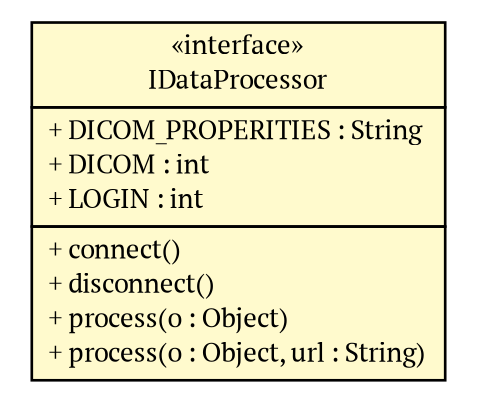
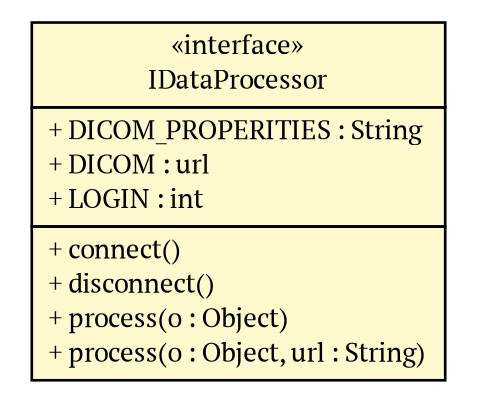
  digraph {
    fontname="PT Serif"
-   n1 [fontcolor=black fontname="PT Serif" fontsize=10.0 label=<<table border="0" cellborder="1" cellspacing="0" cellpadding="2" port="p" bgcolor="lemonChiffon" href="./IDataProcessor.html"> 		<tr><td><table border="0" cellspacing="0" cellpadding="1"> 			<tr><td> &laquo;interface&raquo; </td></tr> 			<tr><td> IDataProcessor </td></tr> 		</table></td></tr> 		<tr><td><table border="0" cellspacing="0" cellpadding="1"> 			<tr><td align="left"> + DICOM_PROPERITIES : String </td></tr> 			<tr><td align="left"> + DICOM : int </td></tr> 			<tr><td align="left"> + LOGIN : int </td></tr> 		</table></td></tr> 		<tr><td><table border="0" cellspacing="0" cellpadding="1"> 			<tr><td align="left"> + connect() </td></tr> 			<tr><td align="left"> + disconnect() </td></tr> 			<tr><td align="left"> + process(o : Object) </td></tr> 			<tr><td align="left"> + process(o : Object, url : String) </td></tr> 		</table></td></tr> 		</table>> shape=plaintext]
+   n1 [fontcolor=black fontname="PT Serif" fontsize=10.0 label=<<table border="0" cellborder="1" cellspacing="0" cellpadding="2" port="p" bgcolor="lemonChiffon" href="./IDataProcessor.html"> 		<tr><td><table border="0" cellspacing="0" cellpadding="1"> 			<tr><td> &laquo;interface&raquo; </td></tr> 			<tr><td> IDataProcessor </td></tr> 		</table></td></tr> 		<tr><td><table border="0" cellspacing="0" cellpadding="1"> 			<tr><td align="left"> + DICOM_PROPERITIES : String </td></tr> 			<tr><td align="left"> + DICOM : url </td></tr> 			<tr><td align="left"> + LOGIN : int </td></tr> 		</table></td></tr> 		<tr><td><table border="0" cellspacing="0" cellpadding="1"> 			<tr><td align="left"> + connect() </td></tr> 			<tr><td align="left"> + disconnect() </td></tr> 			<tr><td align="left"> + process(o : Object) </td></tr> 			<tr><td align="left"> + process(o : Object, url : String) </td></tr> 		</table></td></tr> 		</table>> shape=plaintext]
  }
